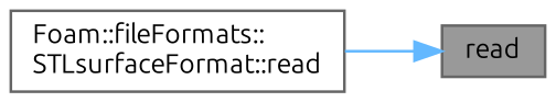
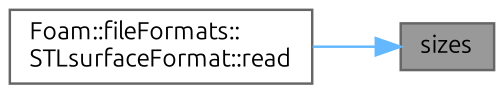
  digraph {
    rankdir=RL
    fontname=Ubuntu
    node [fontname=Ubuntu fontsize=10 shape=box style=filled]
-   n1 [color=gray40 fillcolor=grey60 fontcolor=black height=0.2 label=read width=0.4]
+   n1 [color=gray40 fillcolor=grey60 fontcolor=black height=0.2 label=sizes width=0.4]
    n2 [color=grey40 fillcolor=white height=0.2 label="Foam::fileFormats::\lSTLsurfaceFormat::read" width=0.4]
    n1 -> n2 [color=steelblue1 dir=back fontname=Ubuntu fontsize=10 labelfontname=Helvetica labelfontsize=10 style=solid]
  }
